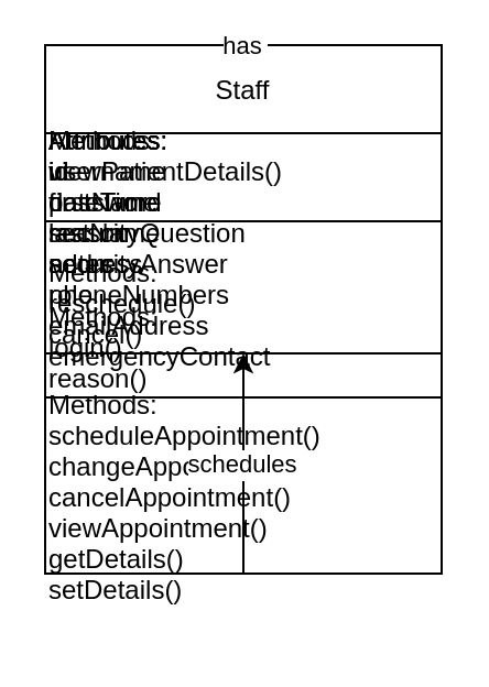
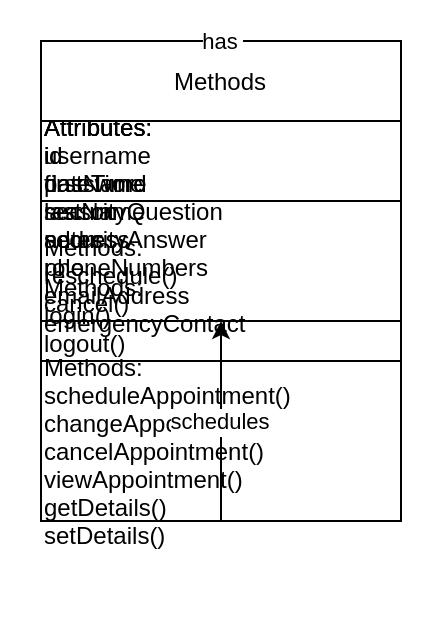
  <mxCell id="0" />
  <mxCell id="1" parent="0" />
  <mxCell id="2" value="Patient" style="shape=swimlane;" vertex="1" parent="1"><mxGeometry width="180" height="240" as="geometry" x="20" y="20" /></mxCell>
  <mxCell id="3" value="Attributes:&#10;id&#10;firstName&#10;lastName&#10;address&#10;phoneNumbers&#10;emailAddress&#10;emergencyContact" style="text;align=left;" vertex="1" parent="2"><mxGeometry width="180" height="120" y="30" as="geometry" /></mxCell>
  <mxCell id="4" value="Methods:&#10;scheduleAppointment()&#10;changeAppointment()&#10;cancelAppointment()&#10;viewAppointment()&#10;getDetails()&#10;setDetails()" style="text;align=left;" vertex="1" parent="2"><mxGeometry width="180" height="120" y="150" as="geometry" /></mxCell>
  <mxCell id="5" value="Appointment" style="shape=swimlane;" vertex="1" parent="1"><mxGeometry width="180" height="140" as="geometry" x="20" y="20" /></mxCell>
  <mxCell id="6" value="Attributes:&#10;id&#10;dateTime&#10;reason&#10;notes" style="text;align=left;" vertex="1" parent="5"><mxGeometry width="180" height="60" y="30" as="geometry" /></mxCell>
  <mxCell id="7" value="Methods:&#10;reschedule()&#10;cancel()" style="text;align=left;" vertex="1" parent="5"><mxGeometry width="180" height="60" y="90" as="geometry" /></mxCell>
  <mxCell id="8" value="UserAccount" style="shape=swimlane;" vertex="1" parent="1"><mxGeometry width="180" height="160" as="geometry" x="20" y="20" /></mxCell>
  <mxCell id="9" value="Attributes:&#10;username&#10;password&#10;securityQuestion&#10;securityAnswer&#10;role" style="text;align=left;" vertex="1" parent="8"><mxGeometry width="180" height="80" y="30" as="geometry" /></mxCell>
- <mxCell id="10" value="Methods:&#10;login()&#10;reason()" style="text;align=left;" vertex="1" parent="8"><mxGeometry width="180" height="50" y="110" as="geometry" /></mxCell>
- <mxCell id="11" value="Staff" style="shape=swimlane;" vertex="1" parent="1"><mxGeometry width="180" height="80" as="geometry" x="20" y="20" /></mxCell>
- <mxCell id="12" value="Methods:&#10;viewPatientDetails()" style="text;align=left;" vertex="1" parent="11"><mxGeometry width="180" height="50" y="30" as="geometry" /></mxCell>
+ <mxCell id="10" value="Methods:&#10;login()&#10;logout()" style="text;align=left;" vertex="1" parent="8"><mxGeometry width="180" height="50" y="110" as="geometry" /></mxCell>
+ <mxCell id="11" value="Methods" style="shape=swimlane;" vertex="1" parent="1"><mxGeometry width="180" height="80" as="geometry" x="20" y="20" /></mxCell>
  <mxCell id="13" value="schedules" edge="1" parent="1" source="2" target="5"><mxGeometry relative="1" as="geometry" /></mxCell>
  <mxCell id="14" value="has" edge="1" parent="1" source="11" target="2"><mxGeometry relative="1" as="geometry" /></mxCell>
